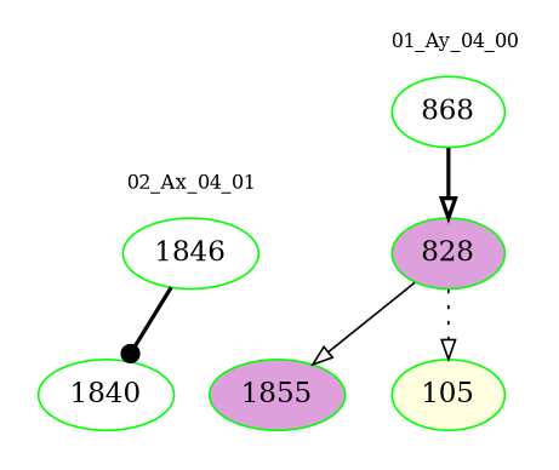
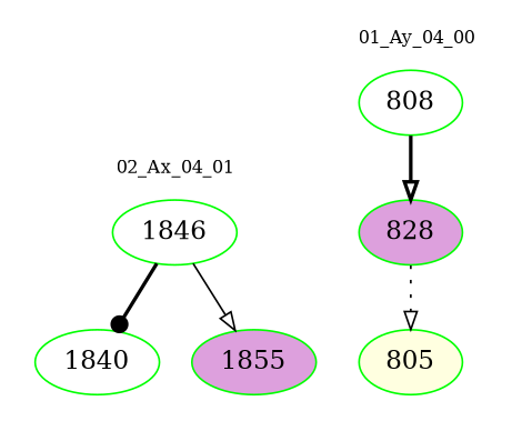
  digraph {
    node [color=green fillcolor=white style=filled]
    edge [arrowhead=onormal color=black style=bold]
    n1 [label=1846]
    n2 [label=1840]
    n3 [fillcolor=plum label=1855]
    n4 [fillcolor=plum label=828]
-   n5 [fillcolor=lightyellow label=105]
-   n6 [label=868]
+   n5 [fillcolor=lightyellow label=805]
+   n6 [label=808]
    subgraph cluster_1 {
      color=white
      fontsize=10
      label="02_Ax_04_01"
      n1
      n2
      n3
    }
    subgraph cluster_2 {
      color=white
      fontsize=10
      label="01_Ay_04_00"
      n4
      n5
      n6
    }
    n1 -> n2 [arrowhead=dot]
-   n4 -> n3 [style=solid]
+   n1 -> n3 [style=solid]
    n4 -> n5 [style=dotted]
    n6 -> n4
  }
